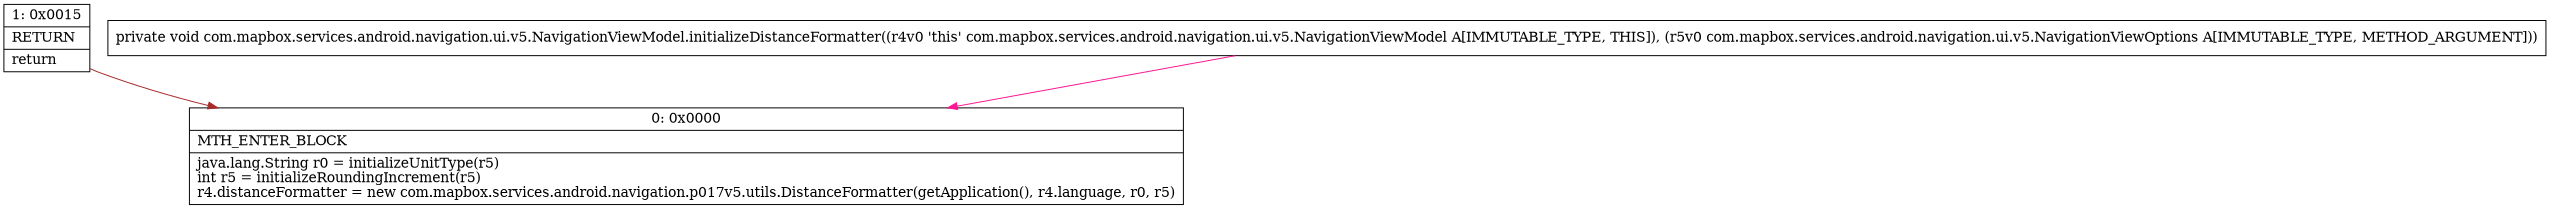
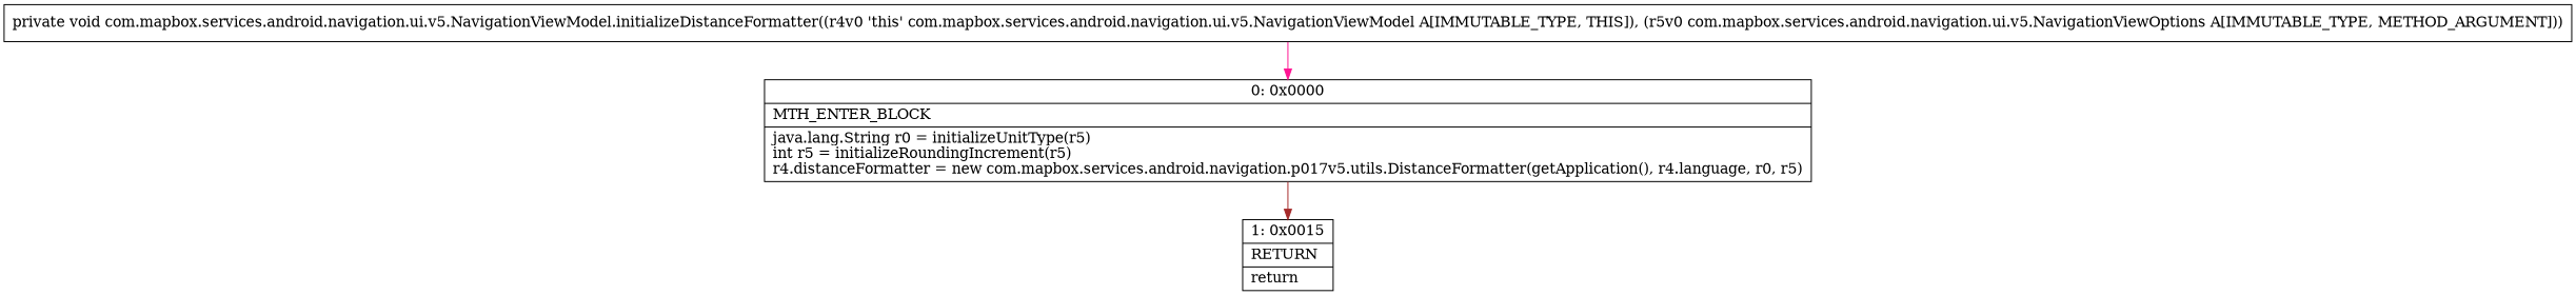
  digraph {
    node [shape=record]
    n1 [label="{0\:\ 0x0000|MTH_ENTER_BLOCK\l|java.lang.String r0 = initializeUnitType(r5)\lint r5 = initializeRoundingIncrement(r5)\lr4.distanceFormatter = new com.mapbox.services.android.navigation.p017v5.utils.DistanceFormatter(getApplication(), r4.language, r0, r5)\l}"]
    n2 [label="{1\:\ 0x0015|RETURN\l|return\l}"]
    n3 [label="{private void com.mapbox.services.android.navigation.ui.v5.NavigationViewModel.initializeDistanceFormatter((r4v0 'this' com.mapbox.services.android.navigation.ui.v5.NavigationViewModel A[IMMUTABLE_TYPE, THIS]), (r5v0 com.mapbox.services.android.navigation.ui.v5.NavigationViewOptions A[IMMUTABLE_TYPE, METHOD_ARGUMENT])) }"]
-   n2 -> n1 [color=brown]
+   n1 -> n2 [color=brown]
    n3 -> n1 [color=deeppink]
  }
